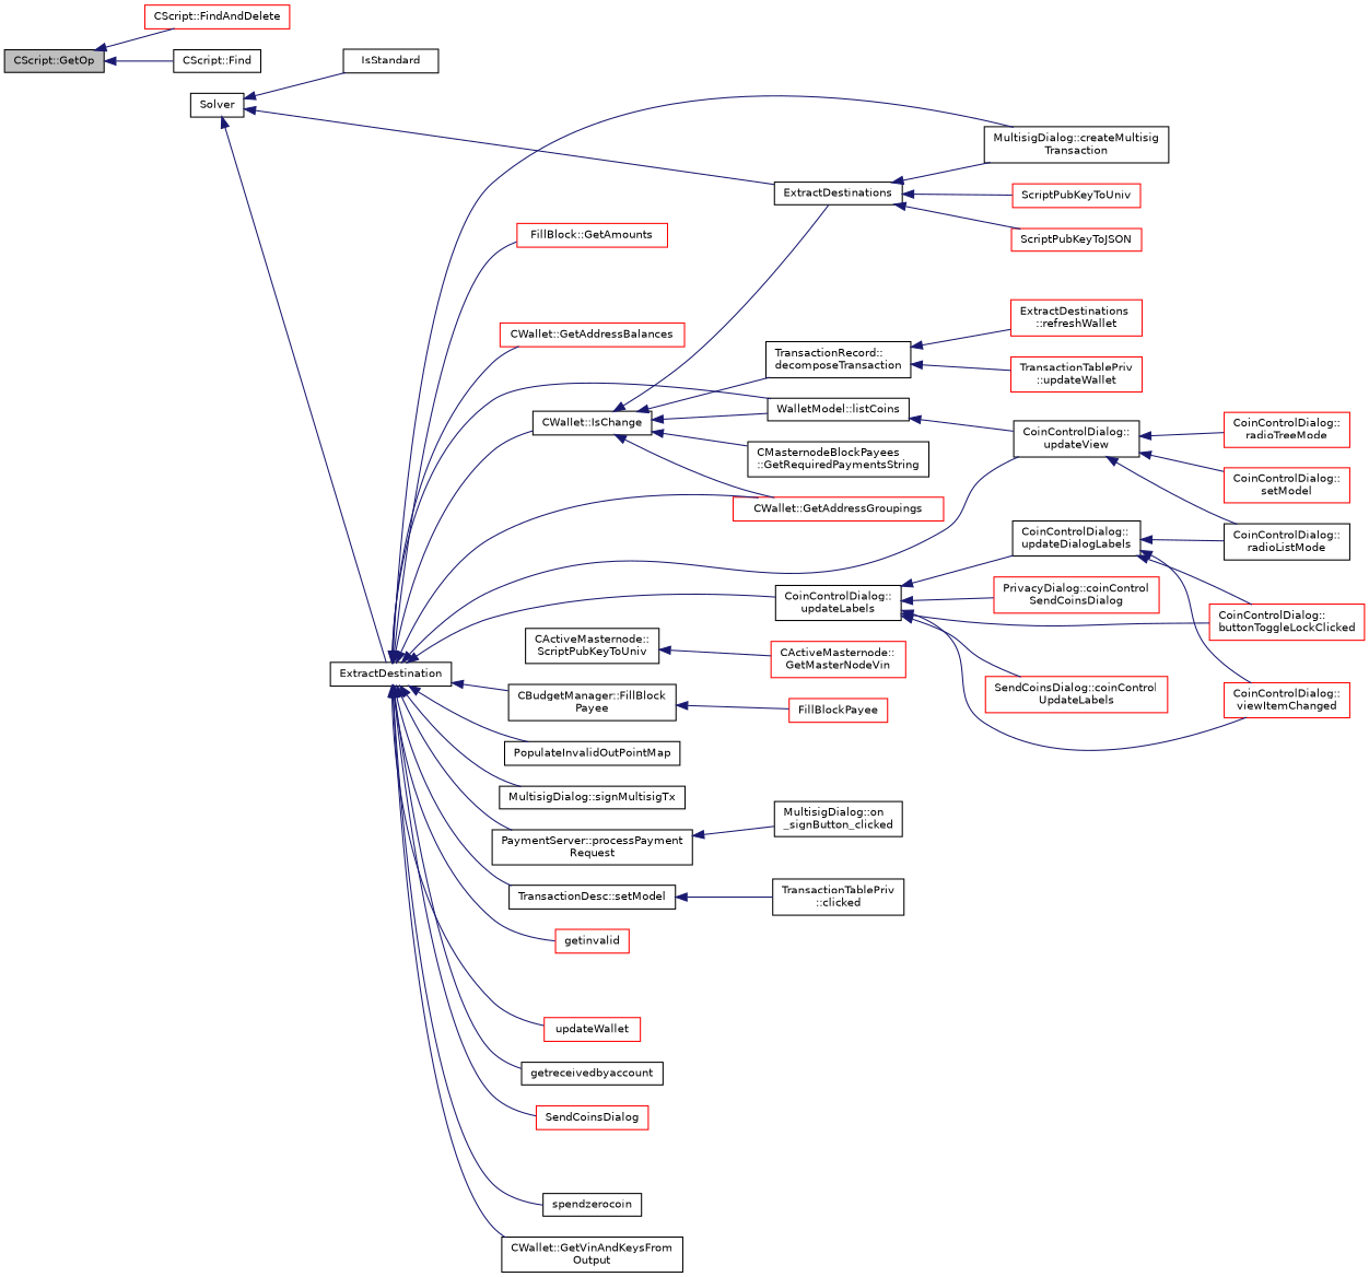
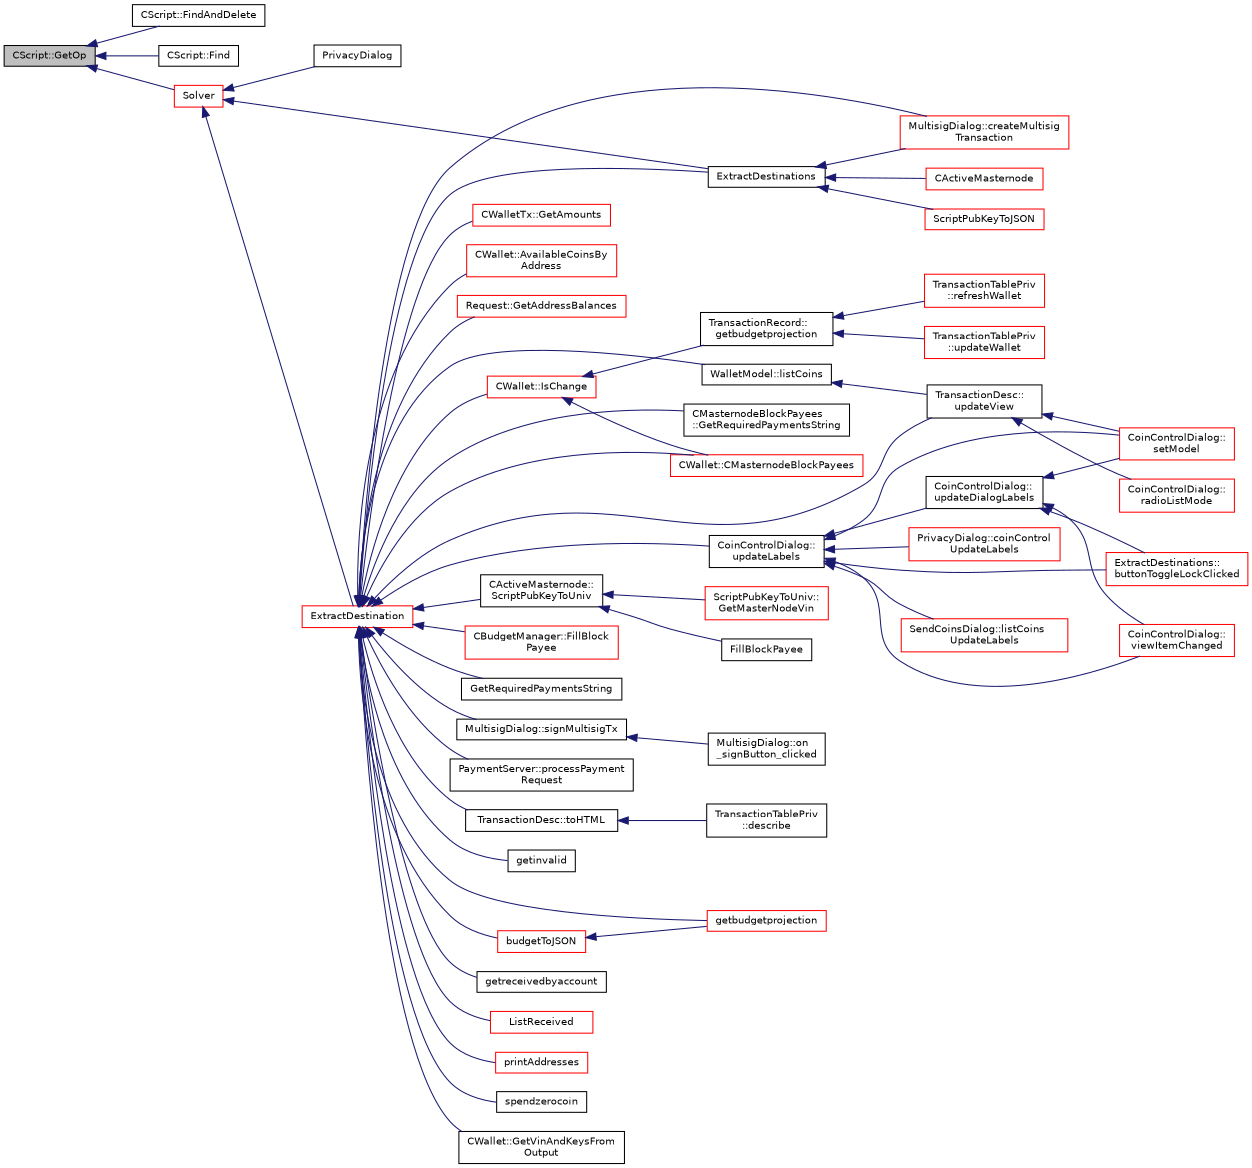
  digraph {
    rankdir=LR
    node [color=black fillcolor=white fontname=Helvetica fontsize=10 shape=record style=filled]
    edge [color=midnightblue dir=back fontname=Helvetica fontsize=10 labelfontname=Helvetica labelfontsize=10 style=solid]
    n1 [fillcolor=grey75 fontcolor=black height=0.2 label="CScript::GetOp" width=0.4]
-   n2 [color=red height=0.2 label="CScript::FindAndDelete" width=0.4]
+   n2 [height=0.2 label="CScript::FindAndDelete" width=0.4]
    n3 [height=0.2 label="CScript::Find" width=0.4]
-   n4 [height=0.2 label=Solver width=0.4]
-   n5 [height=0.2 label=IsStandard width=0.4]
-   n6 [height=0.2 label=ExtractDestination width=0.4]
+   n4 [color=red height=0.2 label=Solver width=0.4]
+   n5 [height=0.2 label=PrivacyDialog width=0.4]
+   n6 [color=red height=0.2 label=ExtractDestination width=0.4]
    n7 [height=0.2 label=ExtractDestinations width=0.4]
    n8 [height=0.2 label="CActiveMasternode::\lScriptPubKeyToUniv" width=0.4]
-   n9 [height=0.2 label=PopulateInvalidOutPointMap width=0.4]
-   n10 [height=0.2 label="CBudgetManager::FillBlock\lPayee" width=0.4]
+   n9 [height=0.2 label=GetRequiredPaymentsString width=0.4]
+   n10 [color=red height=0.2 label="CBudgetManager::FillBlock\lPayee" width=0.4]
    n11 [height=0.2 label="CMasternodeBlockPayees\l::GetRequiredPaymentsString" width=0.4]
    n12 [height=0.2 label="CoinControlDialog::\lupdateLabels" width=0.4]
-   n13 [height=0.2 label="CoinControlDialog::\lupdateView" width=0.4]
-   n14 [height=0.2 label="MultisigDialog::createMultisig\lTransaction" width=0.4]
+   n13 [height=0.2 label="TransactionDesc::\lupdateView" width=0.4]
+   n14 [color=red height=0.2 label="MultisigDialog::createMultisig\lTransaction" width=0.4]
    n15 [height=0.2 label="MultisigDialog::signMultisigTx" width=0.4]
    n16 [height=0.2 label="PaymentServer::processPayment\lRequest" width=0.4]
-   n17 [height=0.2 label="TransactionDesc::setModel" width=0.4]
+   n17 [height=0.2 label="TransactionDesc::toHTML" width=0.4]
    n18 [height=0.2 label="WalletModel::listCoins" width=0.4]
-   n19 [color=red height=0.2 label=getinvalid width=0.4]
-   n20 [color=red height=0.2 label=updateWallet width=0.4]
+   n19 [height=0.2 label=getinvalid width=0.4]
+   n20 [color=red height=0.2 label=budgetToJSON width=0.4]
+   n21 [color=red height=0.2 label=getbudgetprojection width=0.4]
    n22 [height=0.2 label=getreceivedbyaccount width=0.4]
-   n23 [color=red height=0.2 label=SendCoinsDialog width=0.4]
+   n23 [color=red height=0.2 label=ListReceived width=0.4]
+   n24 [color=red height=0.2 label=printAddresses width=0.4]
    n25 [height=0.2 label=spendzerocoin width=0.4]
    n26 [height=0.2 label="CWallet::GetVinAndKeysFrom\lOutput" width=0.4]
-   n27 [height=0.2 label="CWallet::IsChange" width=0.4]
-   n28 [color=red height=0.2 label="CWallet::GetAddressGroupings" width=0.4]
-   n29 [color=red height=0.2 label="FillBlock::GetAmounts" width=0.4]
-   n31 [color=red height=0.2 label="CWallet::GetAddressBalances" width=0.4]
-   n32 [color=red height=0.2 label=ScriptPubKeyToUniv width=0.4]
+   n27 [color=red height=0.2 label="CWallet::IsChange" width=0.4]
+   n28 [color=red height=0.2 label="CWallet::CMasternodeBlockPayees" width=0.4]
+   n29 [color=red height=0.2 label="CWalletTx::GetAmounts" width=0.4]
+   n30 [color=red height=0.2 label="CWallet::AvailableCoinsBy\lAddress" width=0.4]
+   n31 [color=red height=0.2 label="Request::GetAddressBalances" width=0.4]
+   n32 [color=red height=0.2 label=CActiveMasternode width=0.4]
    n33 [color=red height=0.2 label=ScriptPubKeyToJSON width=0.4]
-   n34 [color=red height=0.2 label="CActiveMasternode::\lGetMasterNodeVin" width=0.4]
-   n35 [color=red height=0.2 label=FillBlockPayee width=0.4]
+   n34 [color=red height=0.2 label="ScriptPubKeyToUniv::\lGetMasterNodeVin" width=0.4]
+   n35 [height=0.2 label=FillBlockPayee width=0.4]
    n36 [color=red height=0.2 label="CoinControlDialog::\lsetModel" width=0.4]
-   n37 [color=red height=0.2 label="CoinControlDialog::\lbuttonToggleLockClicked" width=0.4]
+   n37 [color=red height=0.2 label="ExtractDestinations::\lbuttonToggleLockClicked" width=0.4]
    n38 [color=red height=0.2 label="CoinControlDialog::\lviewItemChanged" width=0.4]
    n39 [height=0.2 label="CoinControlDialog::\lupdateDialogLabels" width=0.4]
-   n40 [color=red height=0.2 label="PrivacyDialog::coinControl\lSendCoinsDialog" width=0.4]
-   n41 [color=red height=0.2 label="SendCoinsDialog::coinControl\lUpdateLabels" width=0.4]
-   n42 [color=red height=0.2 label="CoinControlDialog::\lradioTreeMode" width=0.4]
-   n43 [height=0.2 label="CoinControlDialog::\lradioListMode" width=0.4]
+   n40 [color=red height=0.2 label="PrivacyDialog::coinControl\lUpdateLabels" width=0.4]
+   n41 [color=red height=0.2 label="SendCoinsDialog::listCoins\lUpdateLabels" width=0.4]
+   n43 [color=red height=0.2 label="CoinControlDialog::\lradioListMode" width=0.4]
    n44 [height=0.2 label="MultisigDialog::on\l_signButton_clicked" width=0.4]
-   n45 [height=0.2 label="TransactionTablePriv\l::clicked" width=0.4]
-   n46 [height=0.2 label="TransactionRecord::\ldecomposeTransaction" width=0.4]
-   n47 [color=red height=0.2 label="ExtractDestinations\l::refreshWallet" width=0.4]
+   n45 [height=0.2 label="TransactionTablePriv\l::describe" width=0.4]
+   n46 [height=0.2 label="TransactionRecord::\lgetbudgetprojection" width=0.4]
+   n47 [color=red height=0.2 label="TransactionTablePriv\l::refreshWallet" width=0.4]
    n48 [color=red height=0.2 label="TransactionTablePriv\l::updateWallet" width=0.4]
    n1 -> n2
    n1 -> n3
+   n1 -> n4
    n4 -> n5
    n4 -> n6
    n4 -> n7
-   n27 -> n7
+   n6 -> n7
+   n6 -> n8
    n6 -> n9
    n6 -> n10
-   n27 -> n11
+   n6 -> n11
    n6 -> n12
    n6 -> n13
    n6 -> n14
    n6 -> n15
    n6 -> n16
    n6 -> n17
    n6 -> n18
    n6 -> n19
    n6 -> n20
+   n6 -> n21
    n6 -> n22
    n6 -> n23
+   n6 -> n24
    n6 -> n25
    n6 -> n26
    n6 -> n27
    n6 -> n28
    n6 -> n29
+   n6 -> n30
    n6 -> n31
    n7 -> n14
    n7 -> n32
    n7 -> n33
    n8 -> n34
-   n10 -> n35
+   n8 -> n35
+   n12 -> n36
    n12 -> n37
    n12 -> n38
    n12 -> n39
    n12 -> n40
    n12 -> n41
    n13 -> n36
-   n13 -> n42
    n13 -> n43
-   n16 -> n44
+   n15 -> n44
    n17 -> n45
    n18 -> n13
-   n27 -> n18
+   n20 -> n21
    n27 -> n28
    n27 -> n46
-   n39 -> n43
+   n39 -> n36
    n39 -> n37
    n39 -> n38
    n46 -> n47
    n46 -> n48
  }
